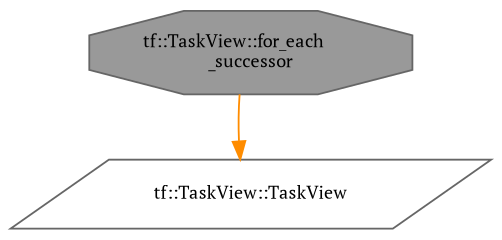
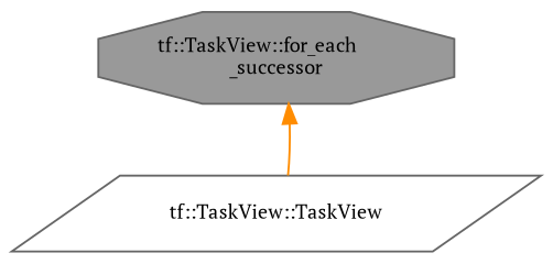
  digraph {
    rankdir=TB
    fontname="PT Serif"
    node [fontname="PT Serif" fontsize=10 style=filled]
    n1 [color=gray40 fillcolor=grey60 fontcolor=black height=0.2 label="tf::TaskView::for_each\l_successor" shape=octagon width=0.4]
    n2 [color=grey40 fillcolor=white height=0.2 label="tf::TaskView::TaskView" shape=parallelogram width=0.4]
-   n1 -> n2 [color=darkorange fontname="PT Serif" fontsize=10 labelfontname=Helvetica labelfontsize=10 style=solid]
+   n2 -> n1 [color=darkorange fontname="PT Serif" fontsize=10 labelfontname=Helvetica labelfontsize=10 style=solid]
  }
